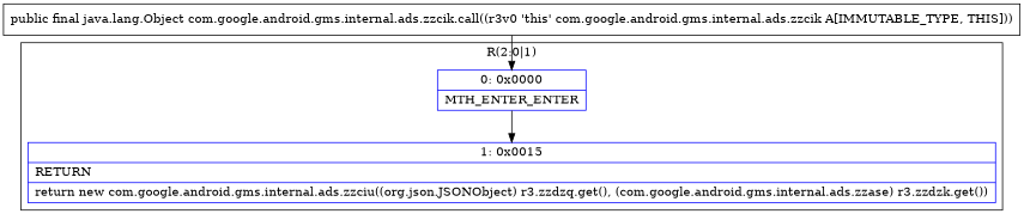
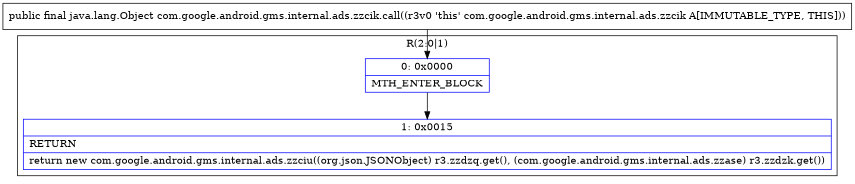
  digraph {
    node [color=blue shape=record]
-   n1 [label="{0\:\ 0x0000|MTH_ENTER_ENTER\l}"]
+   n1 [label="{0\:\ 0x0000|MTH_ENTER_BLOCK\l}"]
    n2 [label="{1\:\ 0x0015|RETURN\l|return new com.google.android.gms.internal.ads.zzciu((org.json.JSONObject) r3.zzdzq.get(), (com.google.android.gms.internal.ads.zzase) r3.zzdzk.get())\l}"]
    n3 [label="{public final java.lang.Object com.google.android.gms.internal.ads.zzcik.call((r3v0 'this' com.google.android.gms.internal.ads.zzcik A[IMMUTABLE_TYPE, THIS])) }" color=""]
    subgraph cluster_1 {
      label="R(2:0|1)"
      n1
      n2
    }
    n1 -> n2
    n3 -> n1
  }
